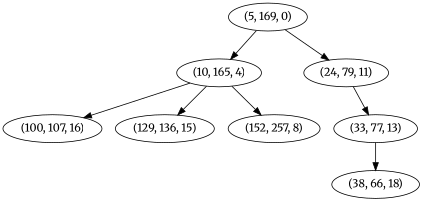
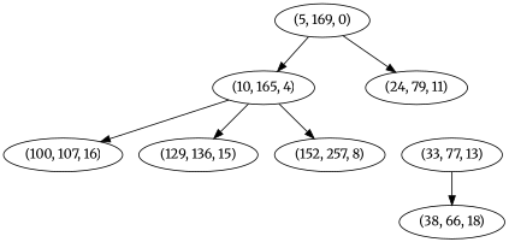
  digraph {
    fontname=Merriweather
    node [fontname=Merriweather]
    edge [fontname=Merriweather]
    "(5, 169, 0)"
    "(10, 165, 4)"
    "(24, 79, 11)"
    "(100, 107, 16)"
    "(129, 136, 15)"
    n6 [label="(152, 257, 8)"]
    "(33, 77, 13)"
    "(38, 66, 18)"
    "(5, 169, 0)" -> "(10, 165, 4)"
    "(5, 169, 0)" -> "(24, 79, 11)"
    "(10, 165, 4)" -> "(100, 107, 16)"
    "(10, 165, 4)" -> "(129, 136, 15)"
    "(10, 165, 4)" -> n6
-   "(24, 79, 11)" -> "(33, 77, 13)"
    "(33, 77, 13)" -> "(38, 66, 18)"
  }
